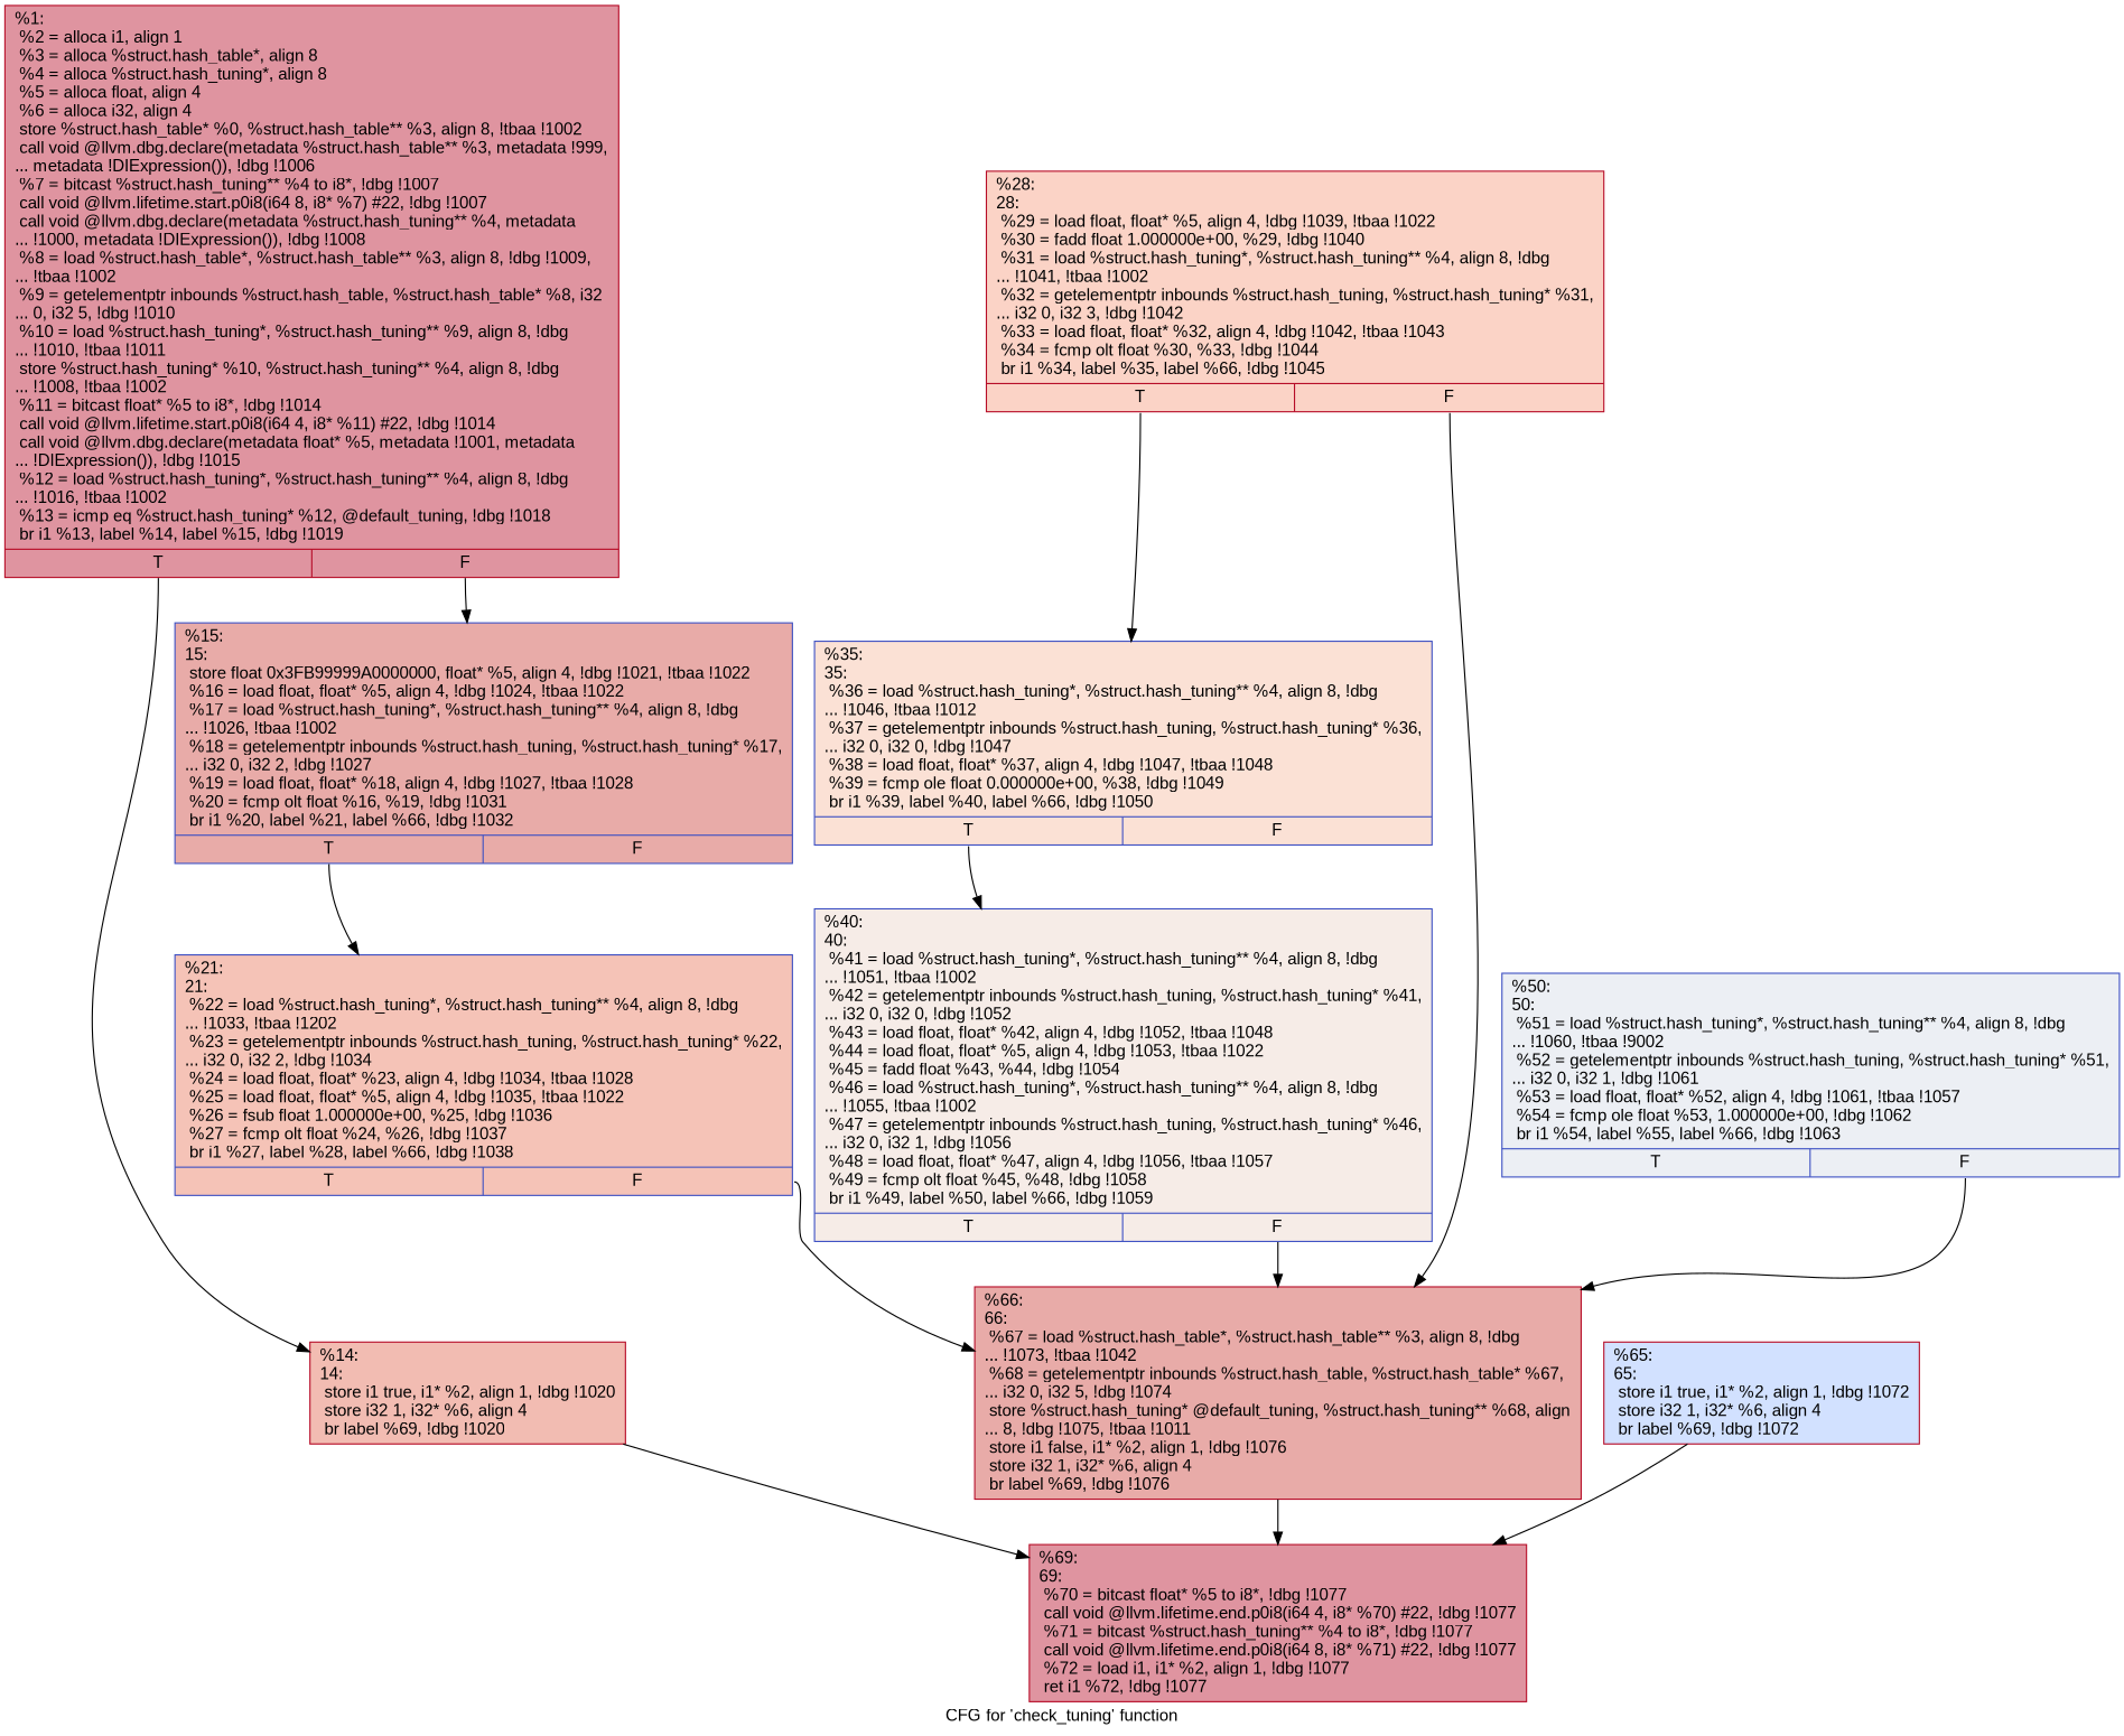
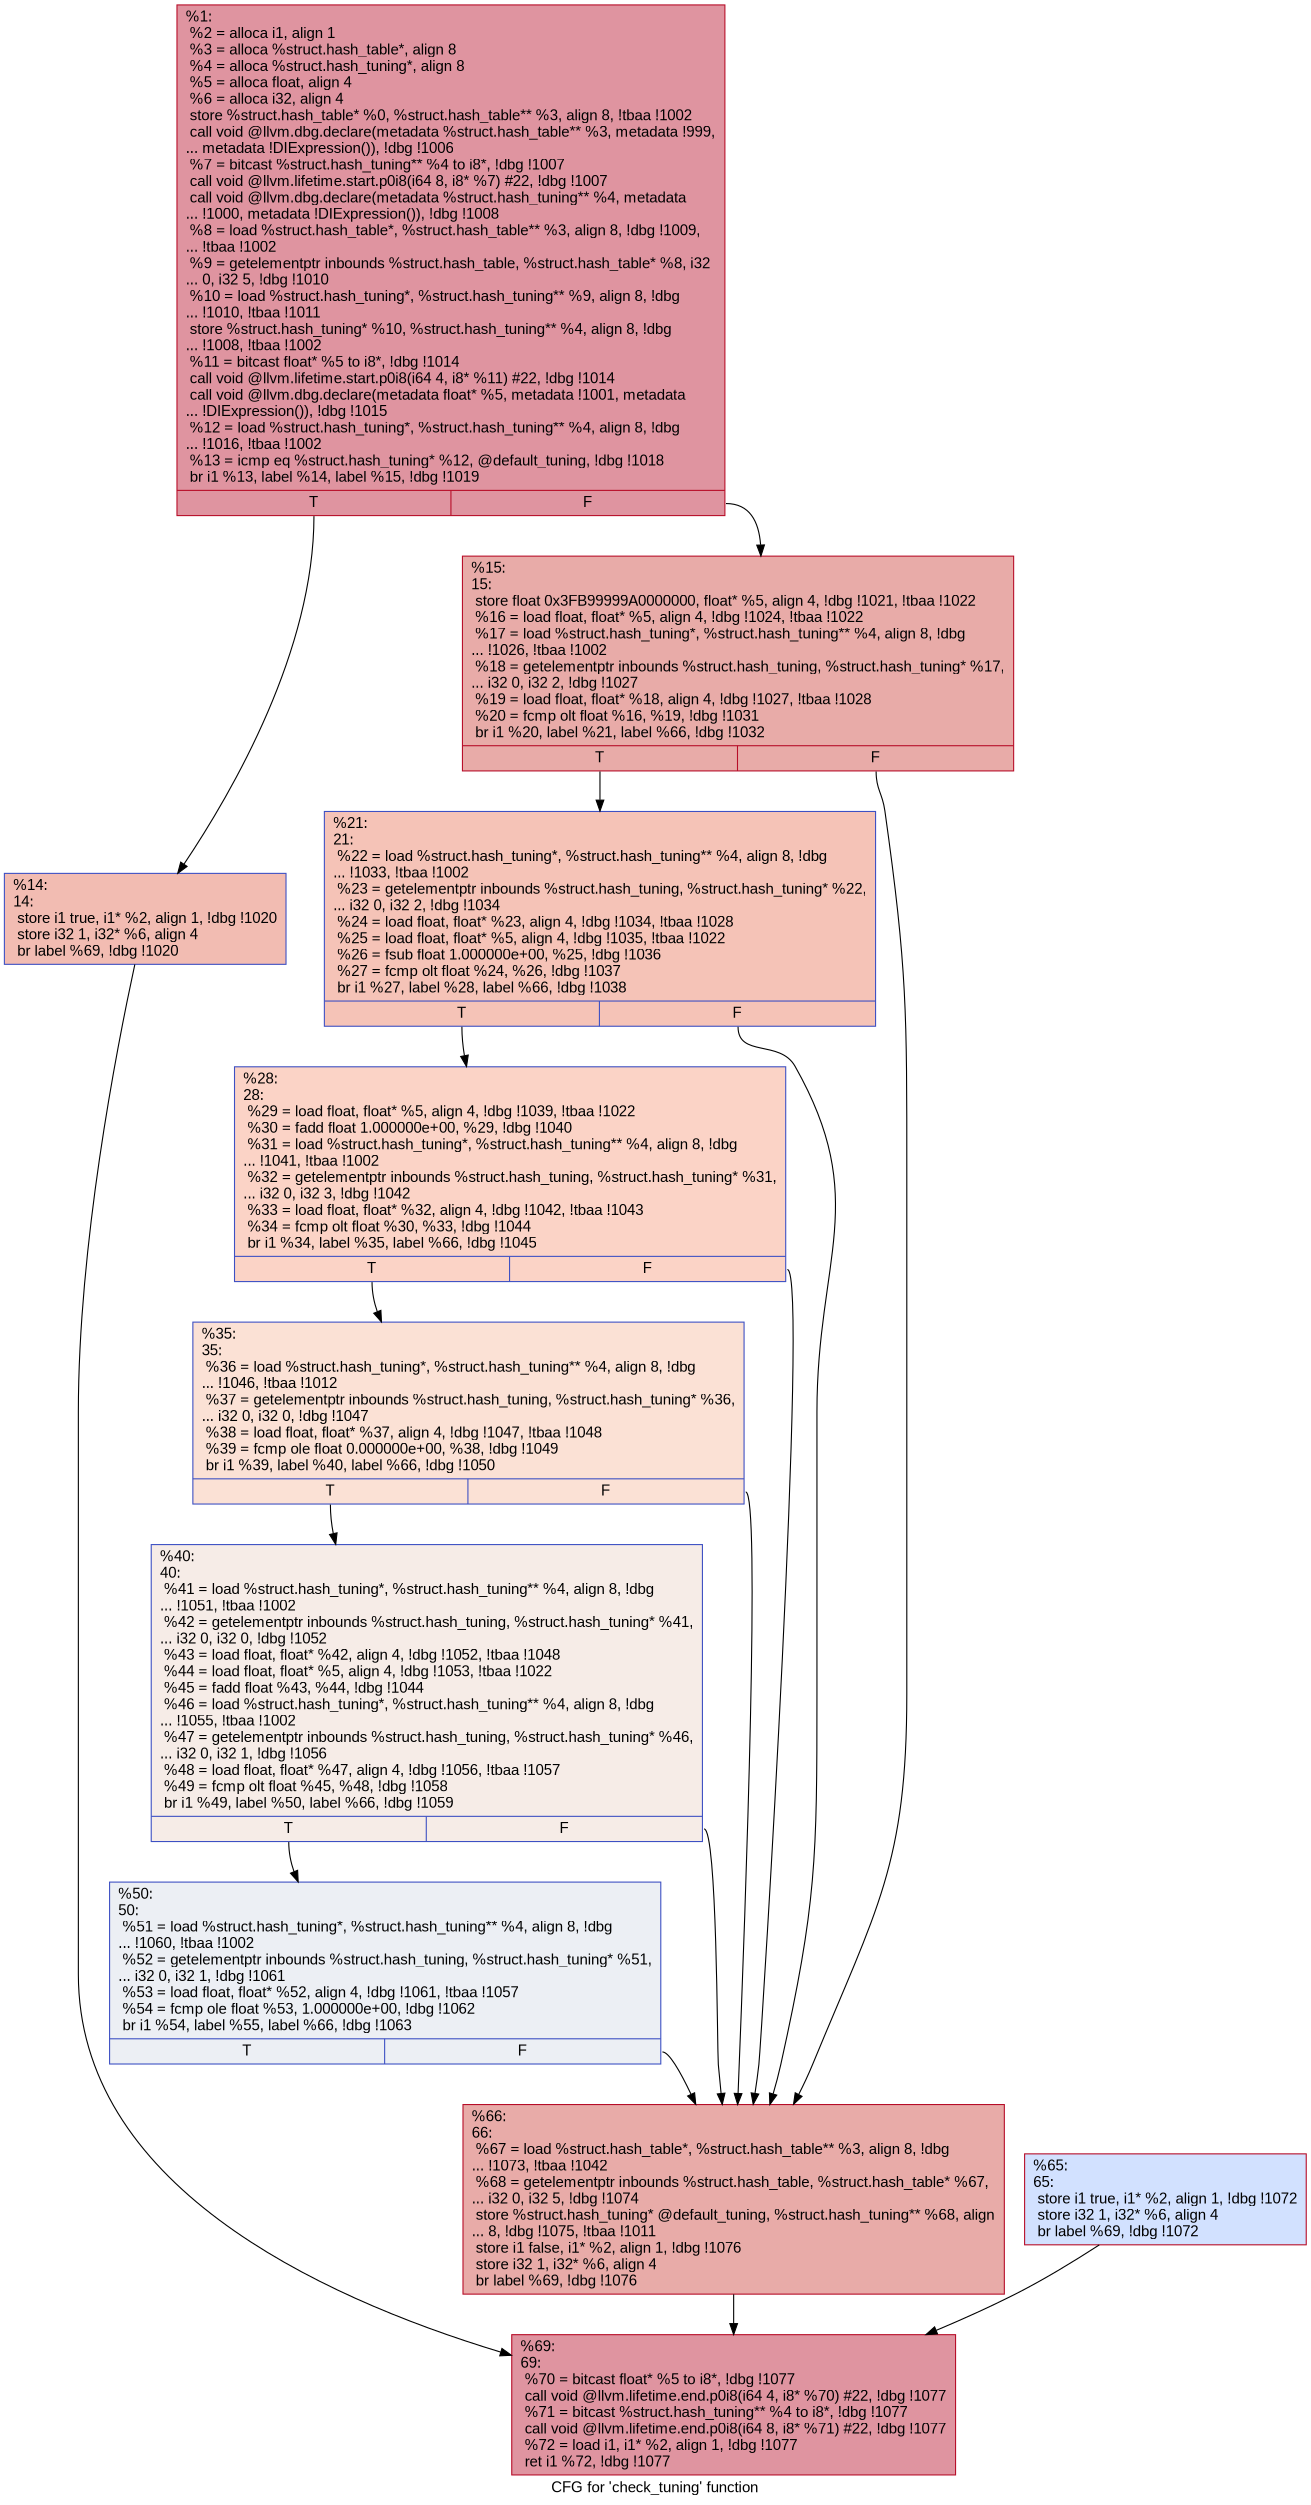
  digraph {
    fontname="Liberation Sans"
    label="CFG for 'check_tuning' function"
    node [color="#3d50c3ff" fillcolor="#b70d2870" fontname="Liberation Sans" shape=record style=filled]
    edge [fontname="Liberation Sans" tailport=s0]
    n1 [color="#b70d28ff" label="{%1:\l  %2 = alloca i1, align 1\l  %3 = alloca %struct.hash_table*, align 8\l  %4 = alloca %struct.hash_tuning*, align 8\l  %5 = alloca float, align 4\l  %6 = alloca i32, align 4\l  store %struct.hash_table* %0, %struct.hash_table** %3, align 8, !tbaa !1002\l  call void @llvm.dbg.declare(metadata %struct.hash_table** %3, metadata !999,\l... metadata !DIExpression()), !dbg !1006\l  %7 = bitcast %struct.hash_tuning** %4 to i8*, !dbg !1007\l  call void @llvm.lifetime.start.p0i8(i64 8, i8* %7) #22, !dbg !1007\l  call void @llvm.dbg.declare(metadata %struct.hash_tuning** %4, metadata\l... !1000, metadata !DIExpression()), !dbg !1008\l  %8 = load %struct.hash_table*, %struct.hash_table** %3, align 8, !dbg !1009,\l... !tbaa !1002\l  %9 = getelementptr inbounds %struct.hash_table, %struct.hash_table* %8, i32\l... 0, i32 5, !dbg !1010\l  %10 = load %struct.hash_tuning*, %struct.hash_tuning** %9, align 8, !dbg\l... !1010, !tbaa !1011\l  store %struct.hash_tuning* %10, %struct.hash_tuning** %4, align 8, !dbg\l... !1008, !tbaa !1002\l  %11 = bitcast float* %5 to i8*, !dbg !1014\l  call void @llvm.lifetime.start.p0i8(i64 4, i8* %11) #22, !dbg !1014\l  call void @llvm.dbg.declare(metadata float* %5, metadata !1001, metadata\l... !DIExpression()), !dbg !1015\l  %12 = load %struct.hash_tuning*, %struct.hash_tuning** %4, align 8, !dbg\l... !1016, !tbaa !1002\l  %13 = icmp eq %struct.hash_tuning* %12, @default_tuning, !dbg !1018\l  br i1 %13, label %14, label %15, !dbg !1019\l|{<s0>T|<s1>F}}"]
-   n2 [color="#b70d28ff" fillcolor="#e1675170" label="{%14:\l14:                                               \l  store i1 true, i1* %2, align 1, !dbg !1020\l  store i32 1, i32* %6, align 4\l  br label %69, !dbg !1020\l}"]
-   n3 [fillcolor="#cc403a70" label="{%15:\l15:                                               \l  store float 0x3FB99999A0000000, float* %5, align 4, !dbg !1021, !tbaa !1022\l  %16 = load float, float* %5, align 4, !dbg !1024, !tbaa !1022\l  %17 = load %struct.hash_tuning*, %struct.hash_tuning** %4, align 8, !dbg\l... !1026, !tbaa !1002\l  %18 = getelementptr inbounds %struct.hash_tuning, %struct.hash_tuning* %17,\l... i32 0, i32 2, !dbg !1027\l  %19 = load float, float* %18, align 4, !dbg !1027, !tbaa !1028\l  %20 = fcmp olt float %16, %19, !dbg !1031\l  br i1 %20, label %21, label %66, !dbg !1032\l|{<s0>T|<s1>F}}"]
+   n2 [fillcolor="#e1675170" label="{%14:\l14:                                               \l  store i1 true, i1* %2, align 1, !dbg !1020\l  store i32 1, i32* %6, align 4\l  br label %69, !dbg !1020\l}"]
+   n3 [color="#b70d28ff" fillcolor="#cc403a70" label="{%15:\l15:                                               \l  store float 0x3FB99999A0000000, float* %5, align 4, !dbg !1021, !tbaa !1022\l  %16 = load float, float* %5, align 4, !dbg !1024, !tbaa !1022\l  %17 = load %struct.hash_tuning*, %struct.hash_tuning** %4, align 8, !dbg\l... !1026, !tbaa !1002\l  %18 = getelementptr inbounds %struct.hash_tuning, %struct.hash_tuning* %17,\l... i32 0, i32 2, !dbg !1027\l  %19 = load float, float* %18, align 4, !dbg !1027, !tbaa !1028\l  %20 = fcmp olt float %16, %19, !dbg !1031\l  br i1 %20, label %21, label %66, !dbg !1032\l|{<s0>T|<s1>F}}"]
    n4 [color="#b70d28ff" label="{%69:\l69:                                               \l  %70 = bitcast float* %5 to i8*, !dbg !1077\l  call void @llvm.lifetime.end.p0i8(i64 4, i8* %70) #22, !dbg !1077\l  %71 = bitcast %struct.hash_tuning** %4 to i8*, !dbg !1077\l  call void @llvm.lifetime.end.p0i8(i64 8, i8* %71) #22, !dbg !1077\l  %72 = load i1, i1* %2, align 1, !dbg !1077\l  ret i1 %72, !dbg !1077\l}"]
-   n5 [fillcolor="#e8765c70" label="{%21:\l21:                                               \l  %22 = load %struct.hash_tuning*, %struct.hash_tuning** %4, align 8, !dbg\l... !1033, !tbaa !1202\l  %23 = getelementptr inbounds %struct.hash_tuning, %struct.hash_tuning* %22,\l... i32 0, i32 2, !dbg !1034\l  %24 = load float, float* %23, align 4, !dbg !1034, !tbaa !1028\l  %25 = load float, float* %5, align 4, !dbg !1035, !tbaa !1022\l  %26 = fsub float 1.000000e+00, %25, !dbg !1036\l  %27 = fcmp olt float %24, %26, !dbg !1037\l  br i1 %27, label %28, label %66, !dbg !1038\l|{<s0>T|<s1>F}}"]
+   n5 [fillcolor="#e8765c70" label="{%21:\l21:                                               \l  %22 = load %struct.hash_tuning*, %struct.hash_tuning** %4, align 8, !dbg\l... !1033, !tbaa !1002\l  %23 = getelementptr inbounds %struct.hash_tuning, %struct.hash_tuning* %22,\l... i32 0, i32 2, !dbg !1034\l  %24 = load float, float* %23, align 4, !dbg !1034, !tbaa !1028\l  %25 = load float, float* %5, align 4, !dbg !1035, !tbaa !1022\l  %26 = fsub float 1.000000e+00, %25, !dbg !1036\l  %27 = fcmp olt float %24, %26, !dbg !1037\l  br i1 %27, label %28, label %66, !dbg !1038\l|{<s0>T|<s1>F}}"]
    n6 [color="#b70d28ff" fillcolor="#cc403a70" label="{%66:\l66:                                               \l  %67 = load %struct.hash_table*, %struct.hash_table** %3, align 8, !dbg\l... !1073, !tbaa !1042\l  %68 = getelementptr inbounds %struct.hash_table, %struct.hash_table* %67,\l... i32 0, i32 5, !dbg !1074\l  store %struct.hash_tuning* @default_tuning, %struct.hash_tuning** %68, align\l... 8, !dbg !1075, !tbaa !1011\l  store i1 false, i1* %2, align 1, !dbg !1076\l  store i32 1, i32* %6, align 4\l  br label %69, !dbg !1076\l}"]
-   n7 [color="#b70d28ff" fillcolor="#f59c7d70" label="{%28:\l28:                                               \l  %29 = load float, float* %5, align 4, !dbg !1039, !tbaa !1022\l  %30 = fadd float 1.000000e+00, %29, !dbg !1040\l  %31 = load %struct.hash_tuning*, %struct.hash_tuning** %4, align 8, !dbg\l... !1041, !tbaa !1002\l  %32 = getelementptr inbounds %struct.hash_tuning, %struct.hash_tuning* %31,\l... i32 0, i32 3, !dbg !1042\l  %33 = load float, float* %32, align 4, !dbg !1042, !tbaa !1043\l  %34 = fcmp olt float %30, %33, !dbg !1044\l  br i1 %34, label %35, label %66, !dbg !1045\l|{<s0>T|<s1>F}}"]
+   n7 [fillcolor="#f59c7d70" label="{%28:\l28:                                               \l  %29 = load float, float* %5, align 4, !dbg !1039, !tbaa !1022\l  %30 = fadd float 1.000000e+00, %29, !dbg !1040\l  %31 = load %struct.hash_tuning*, %struct.hash_tuning** %4, align 8, !dbg\l... !1041, !tbaa !1002\l  %32 = getelementptr inbounds %struct.hash_tuning, %struct.hash_tuning* %31,\l... i32 0, i32 3, !dbg !1042\l  %33 = load float, float* %32, align 4, !dbg !1042, !tbaa !1043\l  %34 = fcmp olt float %30, %33, !dbg !1044\l  br i1 %34, label %35, label %66, !dbg !1045\l|{<s0>T|<s1>F}}"]
    n8 [fillcolor="#f7bca170" label="{%35:\l35:                                               \l  %36 = load %struct.hash_tuning*, %struct.hash_tuning** %4, align 8, !dbg\l... !1046, !tbaa !1012\l  %37 = getelementptr inbounds %struct.hash_tuning, %struct.hash_tuning* %36,\l... i32 0, i32 0, !dbg !1047\l  %38 = load float, float* %37, align 4, !dbg !1047, !tbaa !1048\l  %39 = fcmp ole float 0.000000e+00, %38, !dbg !1049\l  br i1 %39, label %40, label %66, !dbg !1050\l|{<s0>T|<s1>F}}"]
-   n9 [fillcolor="#ead5c970" label="{%40:\l40:                                               \l  %41 = load %struct.hash_tuning*, %struct.hash_tuning** %4, align 8, !dbg\l... !1051, !tbaa !1002\l  %42 = getelementptr inbounds %struct.hash_tuning, %struct.hash_tuning* %41,\l... i32 0, i32 0, !dbg !1052\l  %43 = load float, float* %42, align 4, !dbg !1052, !tbaa !1048\l  %44 = load float, float* %5, align 4, !dbg !1053, !tbaa !1022\l  %45 = fadd float %43, %44, !dbg !1054\l  %46 = load %struct.hash_tuning*, %struct.hash_tuning** %4, align 8, !dbg\l... !1055, !tbaa !1002\l  %47 = getelementptr inbounds %struct.hash_tuning, %struct.hash_tuning* %46,\l... i32 0, i32 1, !dbg !1056\l  %48 = load float, float* %47, align 4, !dbg !1056, !tbaa !1057\l  %49 = fcmp olt float %45, %48, !dbg !1058\l  br i1 %49, label %50, label %66, !dbg !1059\l|{<s0>T|<s1>F}}"]
-   n10 [fillcolor="#d4dbe670" label="{%50:\l50:                                               \l  %51 = load %struct.hash_tuning*, %struct.hash_tuning** %4, align 8, !dbg\l... !1060, !tbaa !9002\l  %52 = getelementptr inbounds %struct.hash_tuning, %struct.hash_tuning* %51,\l... i32 0, i32 1, !dbg !1061\l  %53 = load float, float* %52, align 4, !dbg !1061, !tbaa !1057\l  %54 = fcmp ole float %53, 1.000000e+00, !dbg !1062\l  br i1 %54, label %55, label %66, !dbg !1063\l|{<s0>T|<s1>F}}"]
+   n9 [fillcolor="#ead5c970" label="{%40:\l40:                                               \l  %41 = load %struct.hash_tuning*, %struct.hash_tuning** %4, align 8, !dbg\l... !1051, !tbaa !1002\l  %42 = getelementptr inbounds %struct.hash_tuning, %struct.hash_tuning* %41,\l... i32 0, i32 0, !dbg !1052\l  %43 = load float, float* %42, align 4, !dbg !1052, !tbaa !1048\l  %44 = load float, float* %5, align 4, !dbg !1053, !tbaa !1022\l  %45 = fadd float %43, %44, !dbg !1044\l  %46 = load %struct.hash_tuning*, %struct.hash_tuning** %4, align 8, !dbg\l... !1055, !tbaa !1002\l  %47 = getelementptr inbounds %struct.hash_tuning, %struct.hash_tuning* %46,\l... i32 0, i32 1, !dbg !1056\l  %48 = load float, float* %47, align 4, !dbg !1056, !tbaa !1057\l  %49 = fcmp olt float %45, %48, !dbg !1058\l  br i1 %49, label %50, label %66, !dbg !1059\l|{<s0>T|<s1>F}}"]
+   n10 [fillcolor="#d4dbe670" label="{%50:\l50:                                               \l  %51 = load %struct.hash_tuning*, %struct.hash_tuning** %4, align 8, !dbg\l... !1060, !tbaa !1002\l  %52 = getelementptr inbounds %struct.hash_tuning, %struct.hash_tuning* %51,\l... i32 0, i32 1, !dbg !1061\l  %53 = load float, float* %52, align 4, !dbg !1061, !tbaa !1057\l  %54 = fcmp ole float %53, 1.000000e+00, !dbg !1062\l  br i1 %54, label %55, label %66, !dbg !1063\l|{<s0>T|<s1>F}}"]
    n11 [color="#b70d28ff" fillcolor="#9abbff70" label="{%65:\l65:                                               \l  store i1 true, i1* %2, align 1, !dbg !1072\l  store i32 1, i32* %6, align 4\l  br label %69, !dbg !1072\l}"]
    n1 -> n2
    n1 -> n3 [tailport=s1]
    n2 -> n4
    n3 -> n5
+   n3 -> n6 [tailport=s1]
    n5 -> n6 [tailport=s1]
+   n5 -> n7
    n6 -> n4
    n7 -> n6 [tailport=s1]
    n7 -> n8
+   n8 -> n6 [tailport=s1]
    n8 -> n9
    n9 -> n6 [tailport=s1]
+   n9 -> n10
    n10 -> n6 [tailport=s1]
    n11 -> n4
  }
